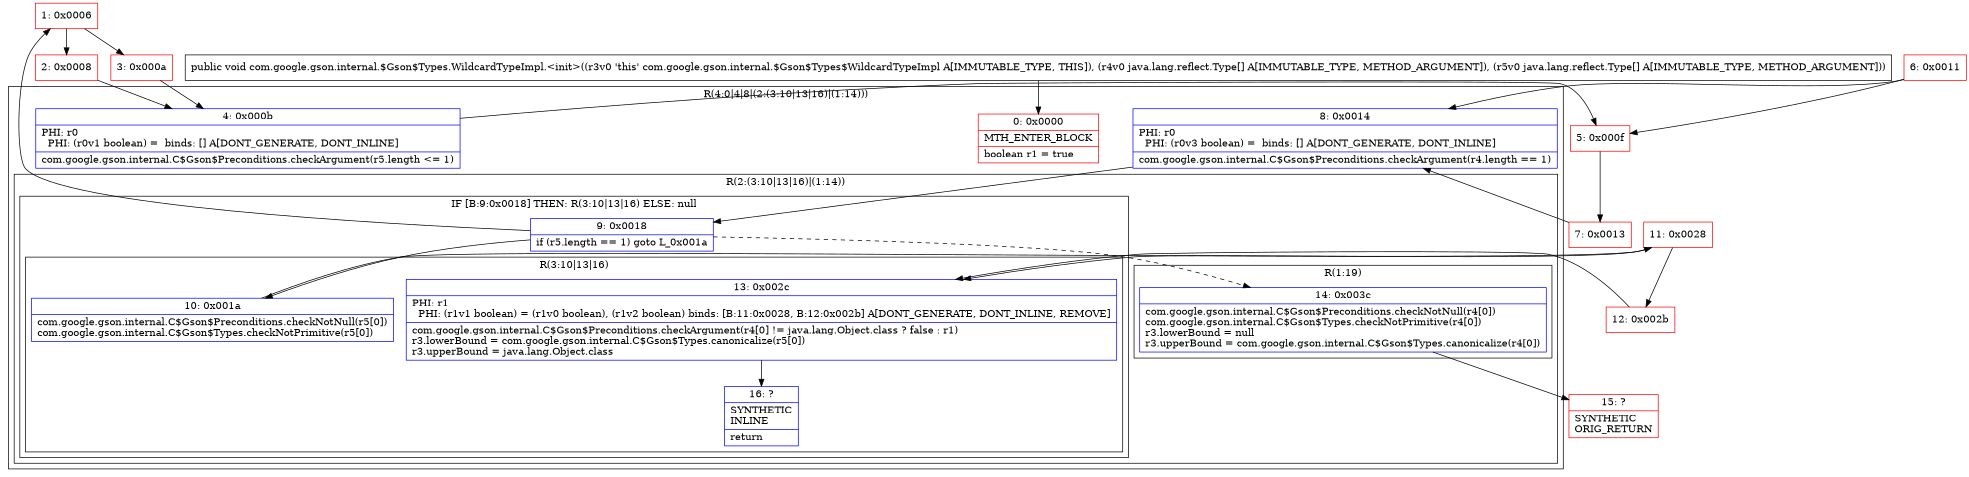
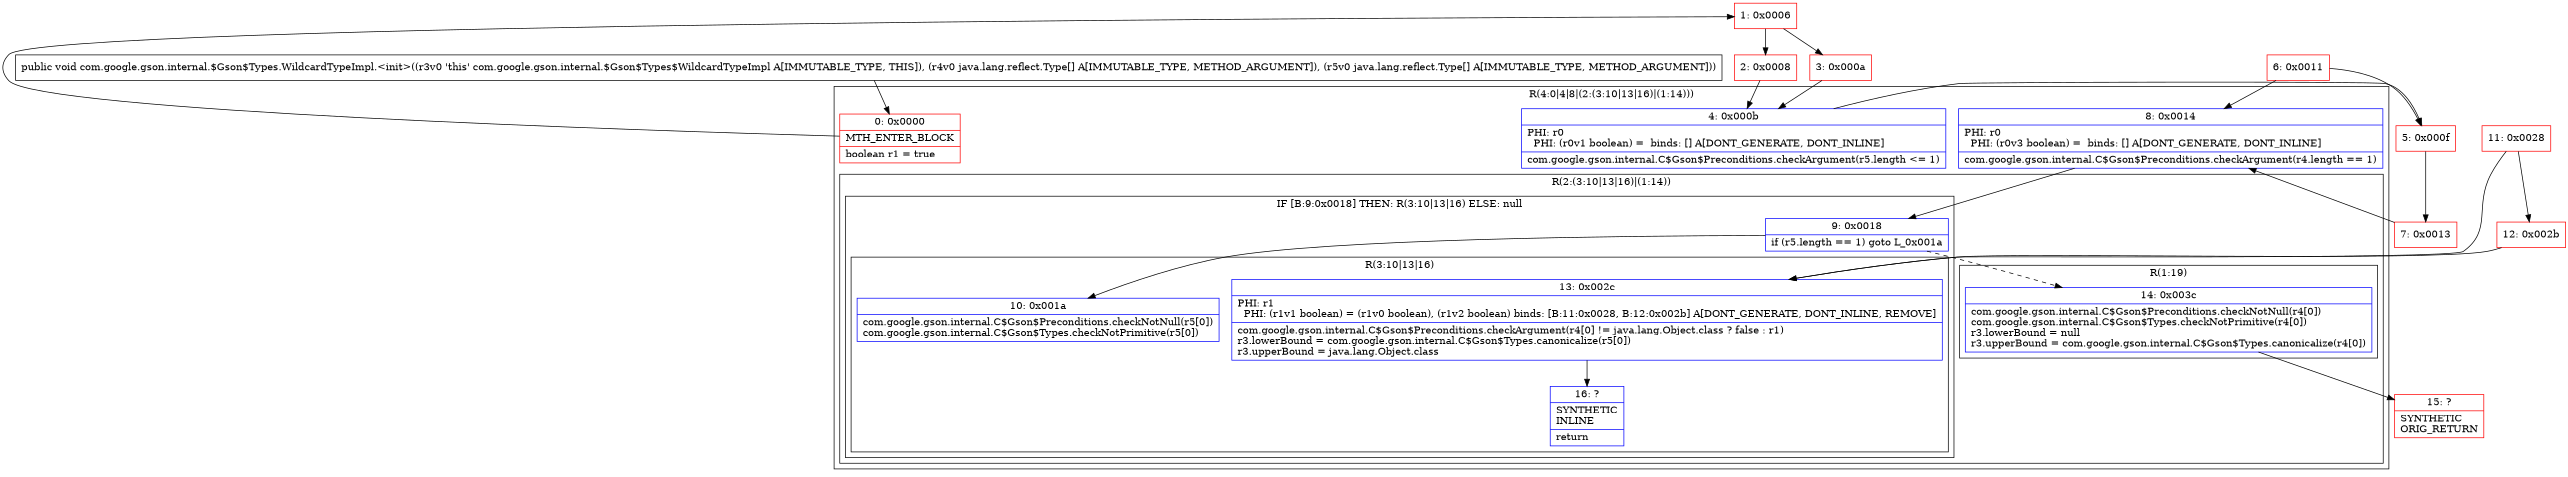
  digraph {
    node [color=red shape=record]
    n1 [color=blue label="{10\:\ 0x001a|com.google.gson.internal.C$Gson$Preconditions.checkNotNull(r5[0])\lcom.google.gson.internal.C$Gson$Types.checkNotPrimitive(r5[0])\l}"]
    n2 [color=blue label="{13\:\ 0x002c|PHI: r1 \l  PHI: (r1v1 boolean) = (r1v0 boolean), (r1v2 boolean) binds: [B:11:0x0028, B:12:0x002b] A[DONT_GENERATE, DONT_INLINE, REMOVE]\l|com.google.gson.internal.C$Gson$Preconditions.checkArgument(r4[0] != java.lang.Object.class ? false : r1)\lr3.lowerBound = com.google.gson.internal.C$Gson$Types.canonicalize(r5[0])\lr3.upperBound = java.lang.Object.class\l}"]
    n3 [color=blue label="{16\:\ ?|SYNTHETIC\lINLINE\l|return\l}"]
    n4 [color=blue label="{9\:\ 0x0018|if (r5.length == 1) goto L_0x001a\l}"]
    n5 [color=blue label="{14\:\ 0x003c|com.google.gson.internal.C$Gson$Preconditions.checkNotNull(r4[0])\lcom.google.gson.internal.C$Gson$Types.checkNotPrimitive(r4[0])\lr3.lowerBound = null\lr3.upperBound = com.google.gson.internal.C$Gson$Types.canonicalize(r4[0])\l}"]
    n6 [label="{0\:\ 0x0000|MTH_ENTER_BLOCK\l|boolean r1 = true\l}"]
    n7 [color=blue label="{4\:\ 0x000b|PHI: r0 \l  PHI: (r0v1 boolean) =  binds: [] A[DONT_GENERATE, DONT_INLINE]\l|com.google.gson.internal.C$Gson$Preconditions.checkArgument(r5.length \<= 1)\l}"]
    n8 [color=blue label="{8\:\ 0x0014|PHI: r0 \l  PHI: (r0v3 boolean) =  binds: [] A[DONT_GENERATE, DONT_INLINE]\l|com.google.gson.internal.C$Gson$Preconditions.checkArgument(r4.length == 1)\l}"]
    n9 [label="{11\:\ 0x0028}"]
    n10 [label="{15\:\ ?|SYNTHETIC\lORIG_RETURN\l}"]
    n11 [label="{1\:\ 0x0006}"]
    n12 [label="{5\:\ 0x000f}"]
    n13 [label="{2\:\ 0x0008}"]
    n14 [label="{3\:\ 0x000a}"]
    n15 [label="{7\:\ 0x0013}"]
    n16 [label="{12\:\ 0x002b}"]
    n17 [label="{6\:\ 0x0011}"]
    n18 [label="{public void com.google.gson.internal.$Gson$Types.WildcardTypeImpl.\<init\>((r3v0 'this' com.google.gson.internal.$Gson$Types$WildcardTypeImpl A[IMMUTABLE_TYPE, THIS]), (r4v0 java.lang.reflect.Type[] A[IMMUTABLE_TYPE, METHOD_ARGUMENT]), (r5v0 java.lang.reflect.Type[] A[IMMUTABLE_TYPE, METHOD_ARGUMENT])) }" color=""]
    subgraph cluster_1 {
      label="R(4:0|4|8|(2:(3:10|13|16)|(1:14)))"
      n6
      n7
      n8
      subgraph cluster_2 {
        label="R(2:(3:10|13|16)|(1:14))"
        subgraph cluster_3 {
          label="IF [B:9:0x0018] THEN: R(3:10|13|16) ELSE: null"
          n4
          subgraph cluster_4 {
            label="R(3:10|13|16)"
            n1
            n2
            n3
          }
        }
        subgraph cluster_5 {
          label="R(1:19)"
          n5
        }
      }
    }
-   n1 -> n9
    n2 -> n3
    n4 -> n1
    n4 -> n5 [style=dashed]
    n5 -> n10
-   n4 -> n11
+   n6 -> n11
    n7 -> n12
    n8 -> n4
    n9 -> n2
    n9 -> n16
    n11 -> n13
    n11 -> n14
    n12 -> n15
    n13 -> n7
    n14 -> n7
    n15 -> n8
    n16 -> n2
    n17 -> n8
    n17 -> n12
    n18 -> n6
  }
